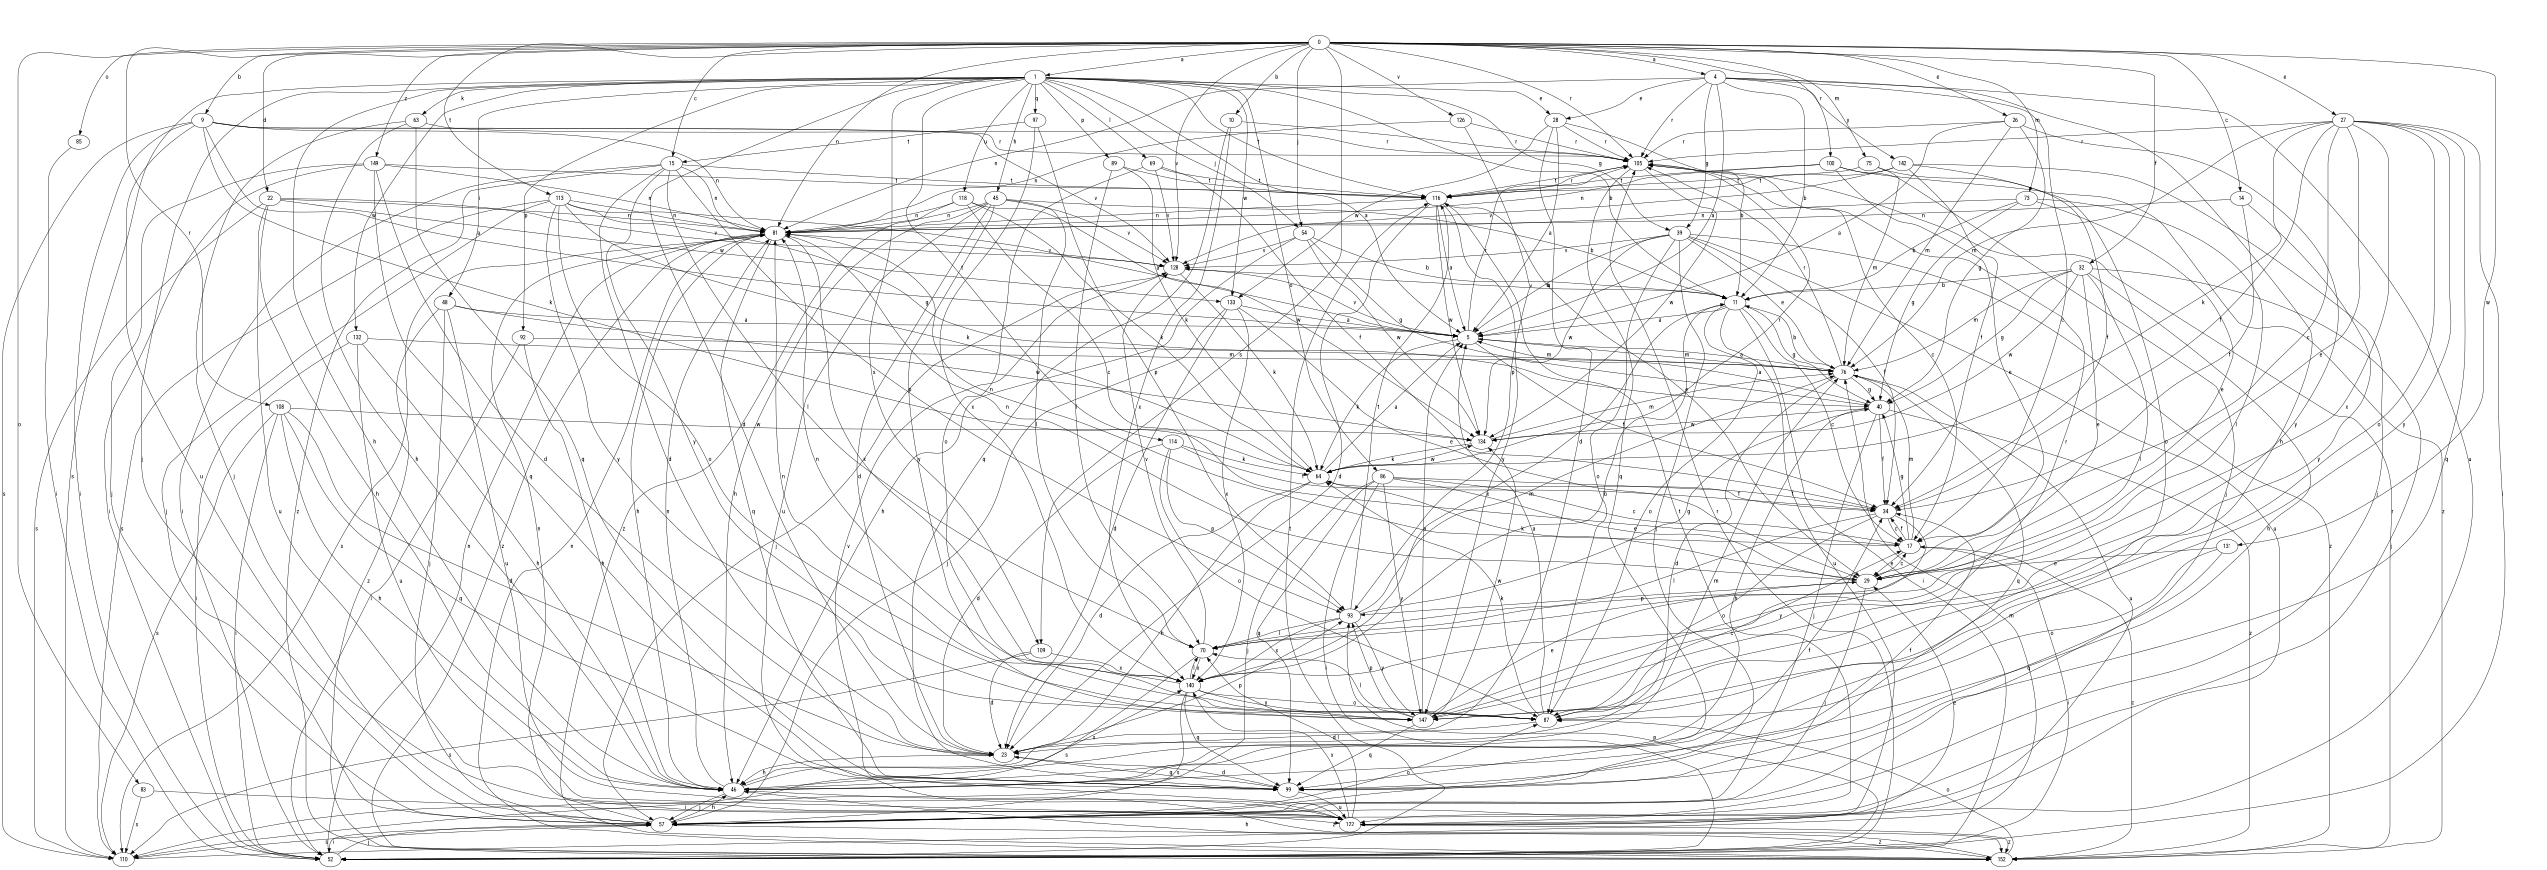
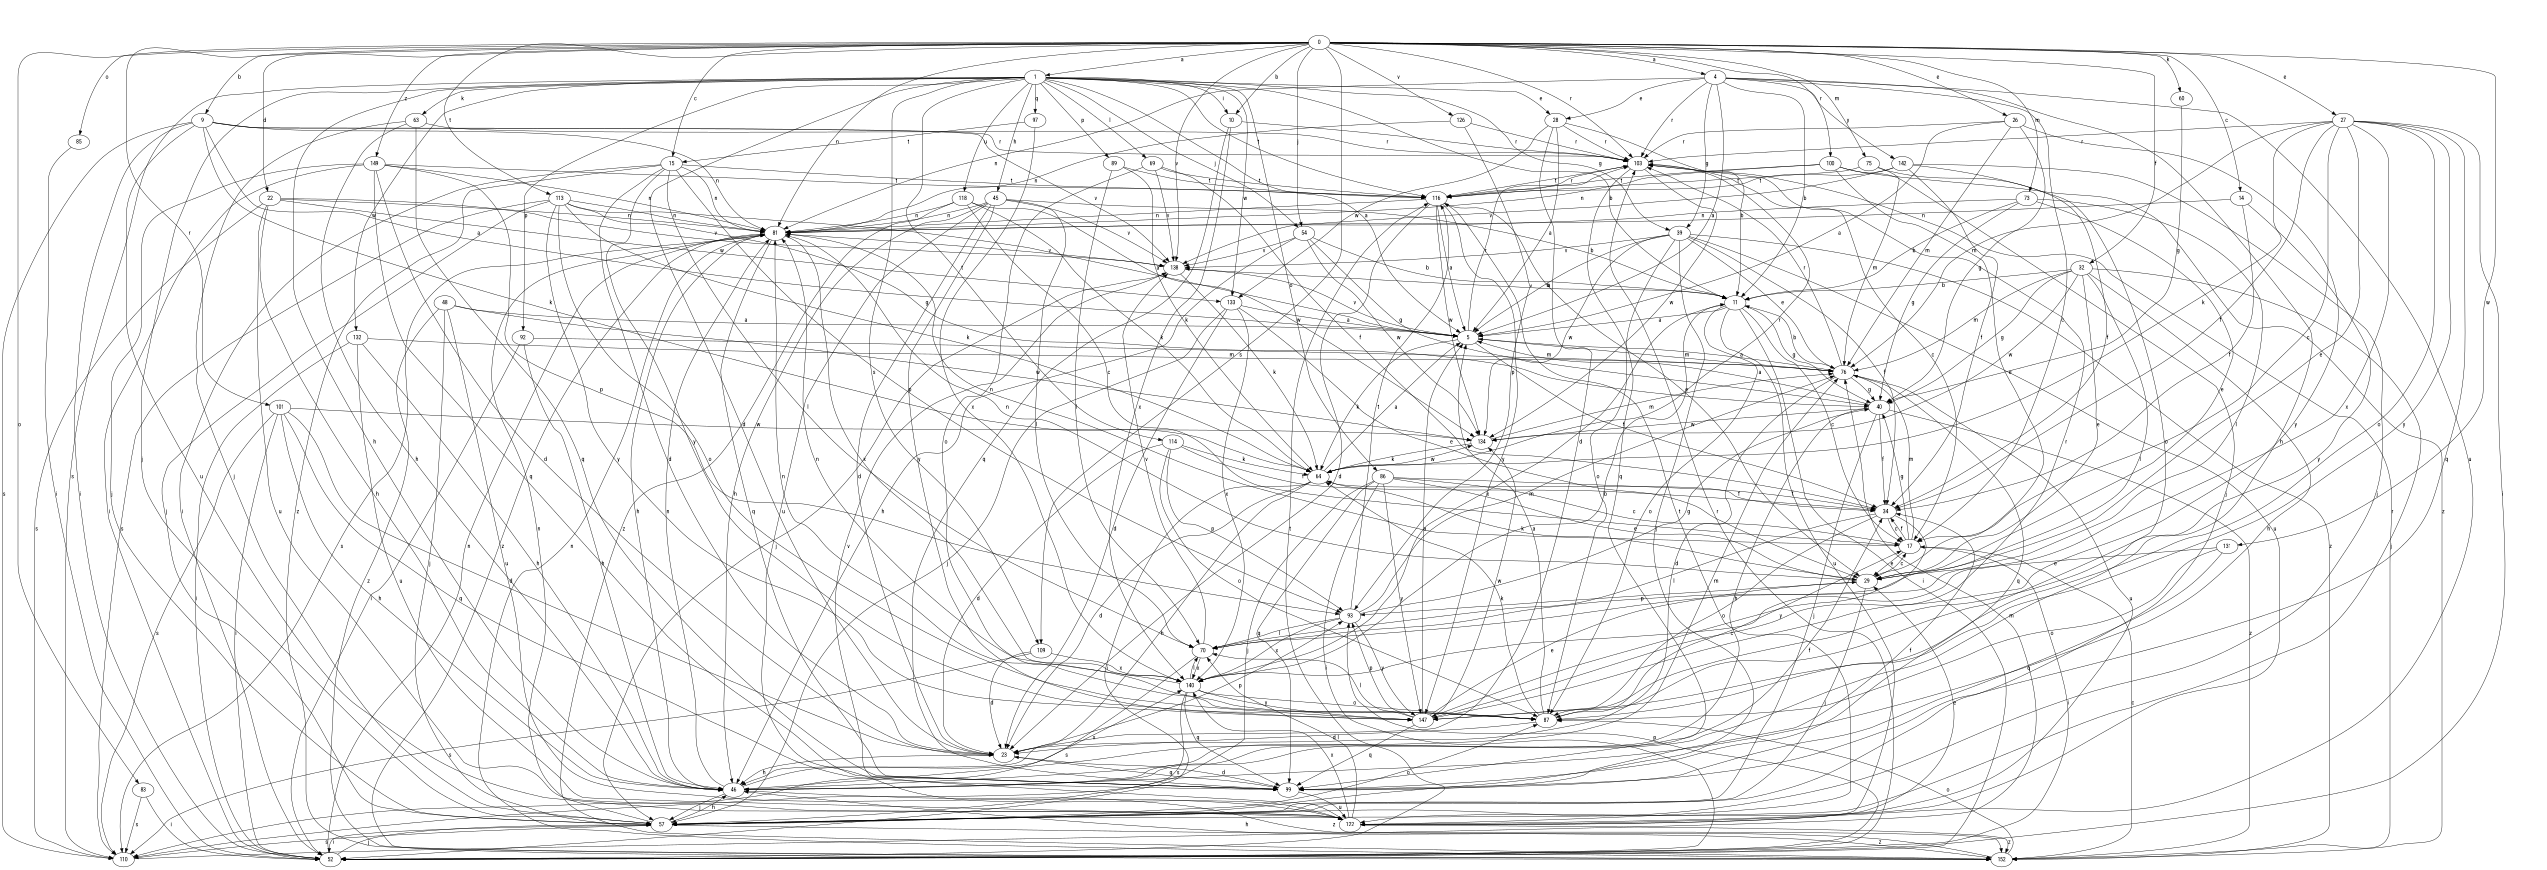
  strict digraph {
    fontname="Roboto Condensed"
    node [fontname="Roboto Condensed"]
    edge [fontname="Roboto Condensed"]
    0
    1
    4
    9
    10
    14
    15
    22
    26
    27
    32
    54
+   60
    73
    75
    81
    83
    85
    100
-   101 [label=108]
-   105
+   101
+   105 [label=103]
    109
    113
    126
-   128
+   128 [label=138]
    131
    149
    5
    11
    23
    28
    39
    45
    46
    48
    57
    63
    69
    86
    89
    92
    97
    110
    114
    116
    118
    132
    133
    17
    122
    142
    64
    52
    99
    140
    34
    147
    70
    93
    152
    76
    40
    87
    29
    134
    0 -> 1 [label=a]
    0 -> 4 [label=a]
    0 -> 9 [label=b]
    0 -> 10 [label=b]
    0 -> 14 [label=c]
    0 -> 15 [label=c]
    0 -> 22 [label=d]
    0 -> 26 [label=e]
    0 -> 27 [label=e]
    0 -> 32 [label=f]
    0 -> 54 [label=j]
+   0 -> 60 [label=k]
    0 -> 73 [label=m]
    0 -> 75 [label=m]
    0 -> 81 [label=n]
    0 -> 83 [label=o]
    0 -> 85 [label=o]
    0 -> 100 [label=r]
    0 -> 101 [label=r]
    0 -> 105 [label=r]
    0 -> 109 [label=s]
    0 -> 113 [label=t]
    0 -> 126 [label=v]
    0 -> 128 [label=v]
    0 -> 131 [label=w]
    0 -> 149 [label=z]
    1 -> 54 [label=j]
    1 -> 109 [label=s]
    1 -> 5 [label=a]
    1 -> 11 [label=b]
    1 -> 23 [label=d]
    1 -> 28 [label=e]
    1 -> 39 [label=g]
    1 -> 45 [label=h]
    1 -> 46 [label=h]
-   1 -> 48 [label=i]
+   1 -> 10 [label=i]
    1 -> 57 [label=j]
    1 -> 63 [label=k]
    1 -> 69 [label=l]
    1 -> 86 [label=o]
    1 -> 89 [label=p]
    1 -> 92 [label=p]
    1 -> 97 [label=q]
    1 -> 110 [label=s]
    1 -> 114 [label=t]
    1 -> 116 [label=t]
    1 -> 118 [label=u]
    1 -> 132 [label=w]
    1 -> 133 [label=w]
    4 -> 81 [label=n]
    4 -> 105 [label=r]
    4 -> 5 [label=a]
    4 -> 11 [label=b]
    4 -> 28 [label=e]
    4 -> 39 [label=g]
    4 -> 46 [label=h]
    4 -> 17 [label=c]
    4 -> 122 [label=u]
    4 -> 142 [label=y]
    9 -> 81 [label=n]
    9 -> 105 [label=r]
    9 -> 128 [label=v]
    9 -> 5 [label=a]
    9 -> 110 [label=s]
    9 -> 122 [label=u]
    9 -> 64 [label=k]
    9 -> 52 [label=i]
    10 -> 105 [label=r]
    10 -> 99 [label=q]
    10 -> 140 [label=x]
    14 -> 81 [label=n]
    14 -> 34 [label=f]
    14 -> 147 [label=y]
    15 -> 81 [label=n]
    15 -> 23 [label=d]
    15 -> 116 [label=t]
    15 -> 52 [label=i]
    15 -> 147 [label=y]
    15 -> 70 [label=l]
    15 -> 93 [label=p]
    15 -> 152 [label=z]
    22 -> 81 [label=n]
    22 -> 128 [label=v]
    22 -> 46 [label=h]
    22 -> 110 [label=s]
    22 -> 133 [label=w]
    22 -> 122 [label=u]
    26 -> 105 [label=r]
    26 -> 5 [label=a]
    26 -> 147 [label=y]
    26 -> 76 [label=m]
    26 -> 40 [label=g]
    27 -> 105 [label=r]
    27 -> 17 [label=c]
    27 -> 64 [label=k]
    27 -> 52 [label=i]
    27 -> 99 [label=q]
    27 -> 140 [label=x]
    27 -> 34 [label=f]
    27 -> 147 [label=y]
    27 -> 76 [label=m]
    27 -> 87 [label=o]
    27 -> 29 [label=e]
    32 -> 11 [label=b]
    32 -> 46 [label=h]
    32 -> 57 [label=j]
    32 -> 70 [label=l]
    32 -> 76 [label=m]
    32 -> 40 [label=g]
    32 -> 29 [label=e]
    32 -> 134 [label=w]
    54 -> 128 [label=v]
    54 -> 11 [label=b]
    54 -> 46 [label=h]
    54 -> 40 [label=g]
    54 -> 134 [label=w]
+   60 -> 40 [label=g]
    73 -> 81 [label=n]
    73 -> 11 [label=b]
    73 -> 70 [label=l]
    73 -> 40 [label=g]
    73 -> 29 [label=e]
    75 -> 116 [label=t]
    75 -> 34 [label=f]
    75 -> 76 [label=m]
    81 -> 128 [label=v]
    81 -> 46 [label=h]
    81 -> 110 [label=s]
    81 -> 99 [label=q]
    81 -> 140 [label=x]
    81 -> 152 [label=z]
    83 -> 110 [label=s]
-   83 -> 122 [label=i]
+   83 -> 52 [label=i]
    85 -> 52 [label=i]
    100 -> 81 [label=n]
    100 -> 57 [label=j]
    100 -> 116 [label=t]
    100 -> 152 [label=z]
    100 -> 29 [label=e]
    101 -> 23 [label=d]
    101 -> 46 [label=h]
    101 -> 110 [label=s]
    101 -> 52 [label=i]
    101 -> 99 [label=q]
    101 -> 134 [label=w]
    105 -> 116 [label=t]
    105 -> 17 [label=c]
    105 -> 99 [label=q]
    105 -> 134 [label=w]
    109 -> 23 [label=d]
    109 -> 110 [label=s]
    109 -> 140 [label=x]
    113 -> 81 [label=n]
    113 -> 5 [label=a]
    113 -> 57 [label=j]
    113 -> 110 [label=s]
    113 -> 64 [label=k]
    113 -> 147 [label=y]
    113 -> 40 [label=g]
    113 -> 87 [label=o]
    126 -> 81 [label=n]
    126 -> 105 [label=r]
    126 -> 93 [label=p]
    128 -> 11 [label=b]
    128 -> 57 [label=j]
    128 -> 64 [label=k]
    131 -> 99 [label=q]
    131 -> 87 [label=o]
    131 -> 29 [label=e]
    149 -> 81 [label=n]
    149 -> 23 [label=d]
    149 -> 57 [label=j]
    149 -> 116 [label=t]
    149 -> 52 [label=i]
    149 -> 99 [label=q]
-   97 -> 93 [label=p]
+   149 -> 93 [label=p]
    5 -> 105 [label=r]
    5 -> 128 [label=v]
    5 -> 64 [label=k]
    5 -> 34 [label=f]
    5 -> 76 [label=m]
    11 -> 5 [label=a]
    11 -> 17 [label=c]
    11 -> 122 [label=u]
    11 -> 52 [label=i]
    11 -> 140 [label=x]
    11 -> 40 [label=g]
    11 -> 87 [label=o]
    23 -> 46 [label=h]
    23 -> 99 [label=q]
    23 -> 93 [label=p]
    28 -> 105 [label=r]
    28 -> 5 [label=a]
    28 -> 11 [label=b]
    28 -> 23 [label=d]
    28 -> 133 [label=w]
    39 -> 128 [label=v]
    39 -> 5 [label=a]
    39 -> 57 [label=j]
    39 -> 122 [label=u]
    39 -> 34 [label=f]
    39 -> 152 [label=z]
    39 -> 76 [label=e]
    39 -> 87 [label=o]
    39 -> 134 [label=w]
    45 -> 81 [label=n]
    45 -> 128 [label=v]
    45 -> 11 [label=b]
    45 -> 23 [label=d]
    45 -> 46 [label=h]
    45 -> 122 [label=u]
    45 -> 147 [label=y]
    45 -> 70 [label=l]
    46 -> 81 [label=n]
    46 -> 57 [label=j]
    46 -> 140 [label=x]
    46 -> 34 [label=f]
    46 -> 152 [label=z]
    46 -> 76 [label=m]
    48 -> 5 [label=a]
    48 -> 57 [label=j]
    48 -> 122 [label=u]
    48 -> 152 [label=z]
    48 -> 134 [label=w]
    57 -> 81 [label=n]
    57 -> 46 [label=h]
    57 -> 110 [label=s]
    57 -> 52 [label=i]
    57 -> 152 [label=z]
    57 -> 87 [label=o]
    63 -> 105 [label=r]
    63 -> 46 [label=h]
    63 -> 57 [label=j]
    63 -> 99 [label=q]
    69 -> 128 [label=v]
    69 -> 116 [label=t]
    69 -> 34 [label=f]
    69 -> 87 [label=o]
    86 -> 57 [label=j]
    86 -> 17 [label=c]
    86 -> 52 [label=i]
    86 -> 99 [label=q]
    86 -> 34 [label=f]
    86 -> 147 [label=y]
    86 -> 29 [label=e]
    89 -> 116 [label=t]
    89 -> 64 [label=k]
    89 -> 70 [label=l]
    92 -> 46 [label=h]
    92 -> 52 [label=i]
    92 -> 76 [label=m]
    97 -> 15 [label=t]
    97 -> 140 [label=x]
    110 -> 76 [label=m]
    114 -> 23 [label=d]
    114 -> 64 [label=k]
    114 -> 34 [label=f]
    114 -> 93 [label=p]
    114 -> 87 [label=o]
    116 -> 81 [label=n]
    116 -> 105 [label=r]
    116 -> 5 [label=a]
    116 -> 23 [label=d]
    116 -> 147 [label=y]
    116 -> 29 [label=e]
    116 -> 134 [label=w]
    118 -> 81 [label=n]
    118 -> 17 [label=c]
    118 -> 64 [label=k]
    118 -> 152 [label=z]
    118 -> 134 [label=w]
    132 -> 46 [label=h]
    132 -> 122 [label=u]
    132 -> 52 [label=i]
    132 -> 76 [label=m]
    133 -> 5 [label=a]
    133 -> 23 [label=d]
    133 -> 57 [label=j]
    133 -> 140 [label=x]
    133 -> 29 [label=e]
    17 -> 81 [label=n]
    17 -> 52 [label=i]
    17 -> 34 [label=f]
    17 -> 76 [label=m]
    17 -> 40 [label=g]
    17 -> 29 [label=e]
    122 -> 128 [label=v]
    122 -> 116 [label=t]
    122 -> 140 [label=x]
    122 -> 70 [label=l]
    122 -> 152 [label=z]
    122 -> 29 [label=e]
    142 -> 128 [label=v]
    142 -> 57 [label=j]
    142 -> 116 [label=t]
    142 -> 34 [label=f]
    142 -> 87 [label=o]
    64 -> 105 [label=r]
    64 -> 5 [label=a]
    64 -> 23 [label=d]
    64 -> 46 [label=h]
+   64 -> 52 [label=i]
    64 -> 34 [label=f]
    64 -> 134 [label=w]
    52 -> 81 [label=n]
    52 -> 105 [label=r]
    52 -> 57 [label=j]
    52 -> 116 [label=t]
    52 -> 93 [label=p]
    99 -> 23 [label=d]
    99 -> 122 [label=u]
    99 -> 34 [label=f]
    140 -> 81 [label=n]
    140 -> 11 [label=b]
    140 -> 110 [label=s]
    140 -> 99 [label=q]
    140 -> 147 [label=y]
    140 -> 70 [label=l]
    140 -> 87 [label=o]
    34 -> 17 [label=c]
    34 -> 147 [label=y]
    34 -> 70 [label=l]
    34 -> 87 [label=o]
    147 -> 105 [label=r]
    147 -> 5 [label=a]
    147 -> 99 [label=q]
    147 -> 70 [label=l]
    147 -> 93 [label=p]
    147 -> 29 [label=e]
    147 -> 134 [label=w]
    70 -> 128 [label=v]
    70 -> 110 [label=s]
    70 -> 140 [label=x]
    93 -> 116 [label=t]
    93 -> 140 [label=x]
    93 -> 147 [label=y]
    93 -> 70 [label=l]
    93 -> 76 [label=m]
    93 -> 40 [label=g]
    152 -> 81 [label=n]
    152 -> 105 [label=r]
    152 -> 46 [label=h]
    152 -> 17 [label=c]
    152 -> 87 [label=o]
    76 -> 105 [label=r]
    76 -> 5 [label=a]
    76 -> 11 [label=b]
    76 -> 23 [label=d]
    76 -> 122 [label=u]
    76 -> 99 [label=q]
    76 -> 40 [label=g]
    40 -> 5 [label=a]
    40 -> 46 [label=h]
    40 -> 57 [label=j]
    40 -> 34 [label=f]
    40 -> 152 [label=z]
    40 -> 134 [label=w]
    87 -> 81 [label=n]
    87 -> 5 [label=a]
    87 -> 23 [label=d]
    87 -> 17 [label=c]
    87 -> 64 [label=k]
    29 -> 81 [label=n]
    29 -> 57 [label=j]
    29 -> 17 [label=c]
    29 -> 64 [label=k]
    29 -> 93 [label=p]
    134 -> 64 [label=k]
    134 -> 76 [label=m]
  }
